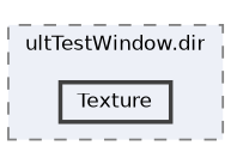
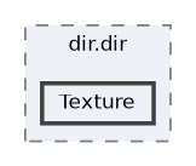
  digraph {
    compound=true
    rankdir=LR
    n1 [color=grey25 fillcolor="#edf0f7" fontname=Helvetica fontsize=10 height=0.2 label=Texture shape=box style="filled,bold" width=0.4]
    subgraph cluster_1 {
      bgcolor="#edf0f7"
      fontname=Helvetica
      fontsize=10
-     label="ultTestWindow.dir"
+     label="dir.dir"
      pencolor=grey50
      style="filled,dashed"
      n1
    }
  }
